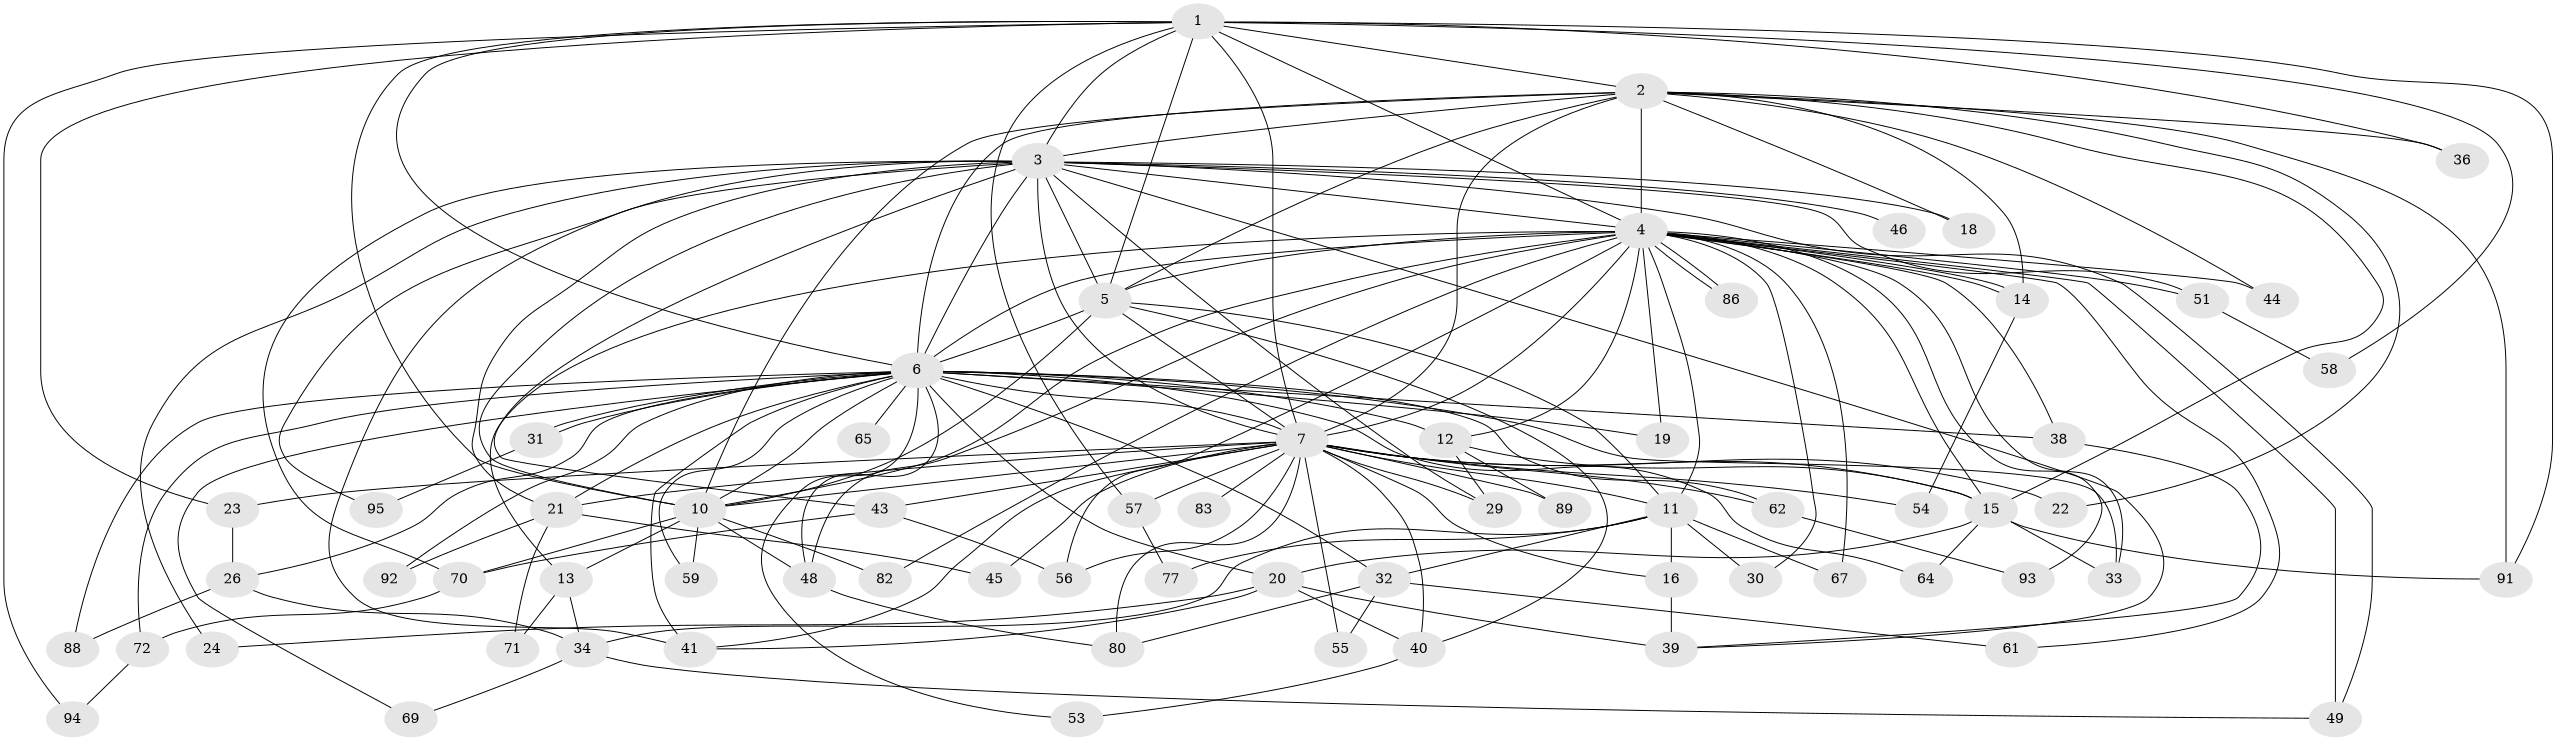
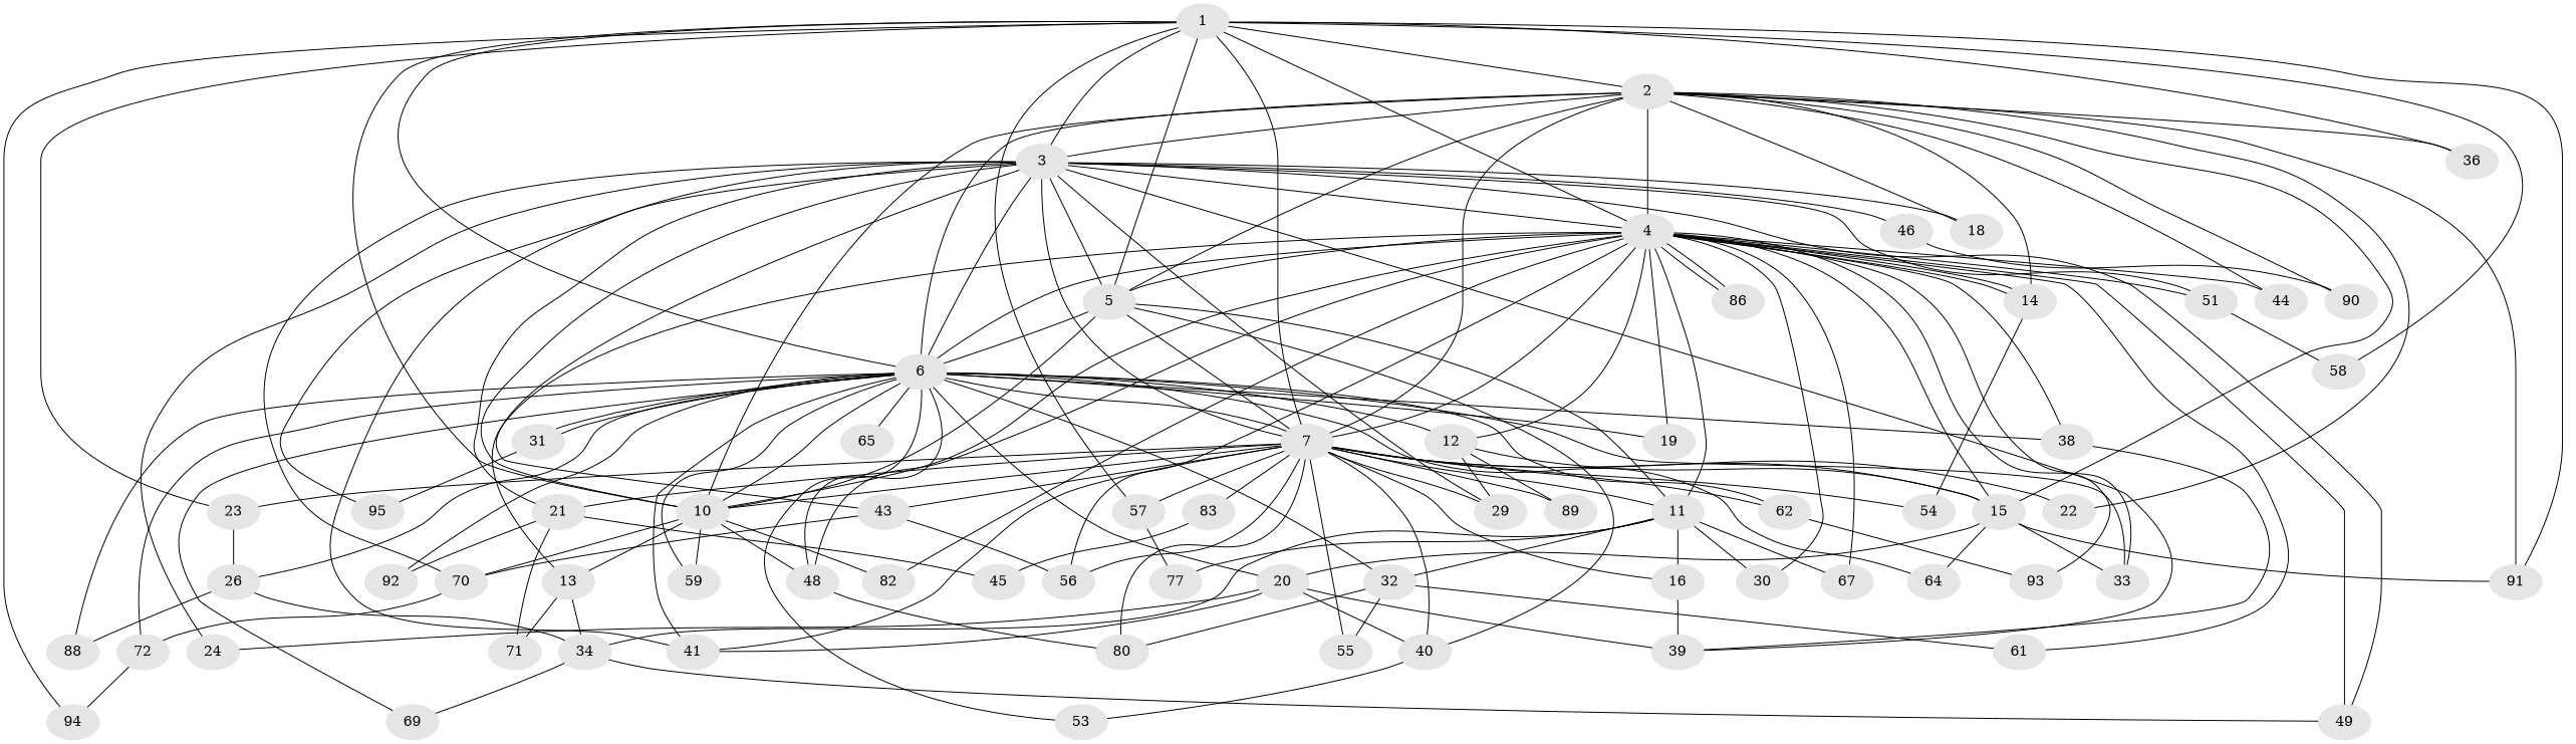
  graph {
    node [color=gray90 style=filled]
    1 [super="+37"]
    2 [super="+81"]
    3 [super="+9"]
    4 [super="+25"]
    5 [super="+27"]
    6 [super="+75"]
    7 [super="+8"]
    10 [super="+74"]
    23
    36
    57
    58
    94
    91
    14 [super="+35"]
    15 [super="+28"]
    18
    22
    44
+   90
    21 [super="+50"]
    24
    29
    39 [super="+42"]
    41 [super="+76"]
    43 [super="+63"]
    46
    49
    51
    70 [super="+73"]
    95
    11 [super="+17"]
    12 [super="+85"]
    13
    19
    30
    33 [super="+52"]
    38 [super="+79"]
    48 [super="+68"]
    56
    61
    67
    82
    86
    93
    40 [super="+60"]
    65
    20 [super="+78"]
    26 [super="+47"]
    31 [super="+66"]
    32
    53
    59
    62
    64
    69
    72 [super="+96"]
    88
    92
    16 [super="+97"]
    45
    54
    55
    80 [super="+87"]
    83
    89
    77
    71
    34 [super="+84"]
    1 -- 2
    1 -- 3 [weight=2]
    1 -- 4 [weight=2]
    1 -- 5
    1 -- 6
    1 -- 7 [weight=2]
    1 -- 10
    1 -- 23
    1 -- 36
    1 -- 57
    1 -- 58
    1 -- 94
    1 -- 91
    2 -- 3 [weight=2]
    2 -- 4 [weight=2]
    2 -- 5
    2 -- 6
    2 -- 7 [weight=2]
    2 -- 10 [weight=2]
    2 -- 36
    2 -- 91
    2 -- 14
    2 -- 15
    2 -- 18
    2 -- 22
    2 -- 44
+   2 -- 90
    3 -- 4 [weight=2]
    3 -- 5 [weight=3]
    3 -- 6 [weight=3]
    3 -- 7 [weight=4]
    3 -- 10 [weight=2]
    3 -- 18
    3 -- 21
    3 -- 24
    3 -- 29
    3 -- 39
    3 -- 41
    3 -- 43
    3 -- 46
    3 -- 49
    3 -- 51
    3 -- 70
    3 -- 95
    4 -- 5
    4 -- 6
    4 -- 7 [weight=2]
    4 -- 10
    4 -- 14
    4 -- 14
    4 -- 15
    4 -- 44
    4 -- 49
    4 -- 51
    4 -- 11
    4 -- 12
    4 -- 13
    4 -- 19
    4 -- 30
    4 -- 33
    4 -- 38
    4 -- 48
    4 -- 56
    4 -- 61
    4 -- 67
    4 -- 82
    4 -- 86
    4 -- 86
    4 -- 93
    5 -- 6
    5 -- 7 [weight=2]
    5 -- 10
    5 -- 11
    5 -- 40
    6 -- 7 [weight=2]
    6 -- 10
-   6 -- 21
    6 -- 41
    6 -- 12
    6 -- 19
    6 -- 33
    6 -- 38
    6 -- 48
    6 -- 65
    6 -- 20
    6 -- 26
    6 -- 31 [weight=2]
    6 -- 31
    6 -- 32
    6 -- 53
    6 -- 59
    6 -- 62
    6 -- 64
    6 -- 69
    6 -- 72 [weight=2]
    6 -- 88
    6 -- 92
    7 -- 10 [weight=2]
    7 -- 23
    7 -- 57
    7 -- 15
    7 -- 22
    7 -- 21
    7 -- 29
    7 -- 41
    7 -- 43
    7 -- 11
    7 -- 56
    7 -- 40
    7 -- 62
    7 -- 16
-   7 -- 45
+   83 -- 45
    7 -- 54
    7 -- 55
    7 -- 80
    7 -- 83 [weight=2]
    7 -- 89
    10 -- 70
    10 -- 13
    10 -- 48
    10 -- 82
    10 -- 59
    23 -- 26
    57 -- 77
    14 -- 54
    15 -- 91
    15 -- 33
    15 -- 20
    15 -- 64
    21 -- 92
    21 -- 45
    21 -- 71
    43 -- 70
    43 -- 56
+   46 -- 90
    51 -- 58
    70 -- 72
    11 -- 30
    11 -- 67
    11 -- 32
    11 -- 16
    11 -- 77
    11 -- 34
    12 -- 15
    12 -- 29
    12 -- 89
    13 -- 71
    13 -- 34
    38 -- 39
    48 -- 80
    40 -- 53
    20 -- 24
    20 -- 39 [weight=2]
    20 -- 41
    20 -- 40
    26 -- 88
    26 -- 34
    31 -- 95
    32 -- 61
    32 -- 55
    32 -- 80
    62 -- 93
    72 -- 94
    16 -- 39
    34 -- 49
    34 -- 69
  }
